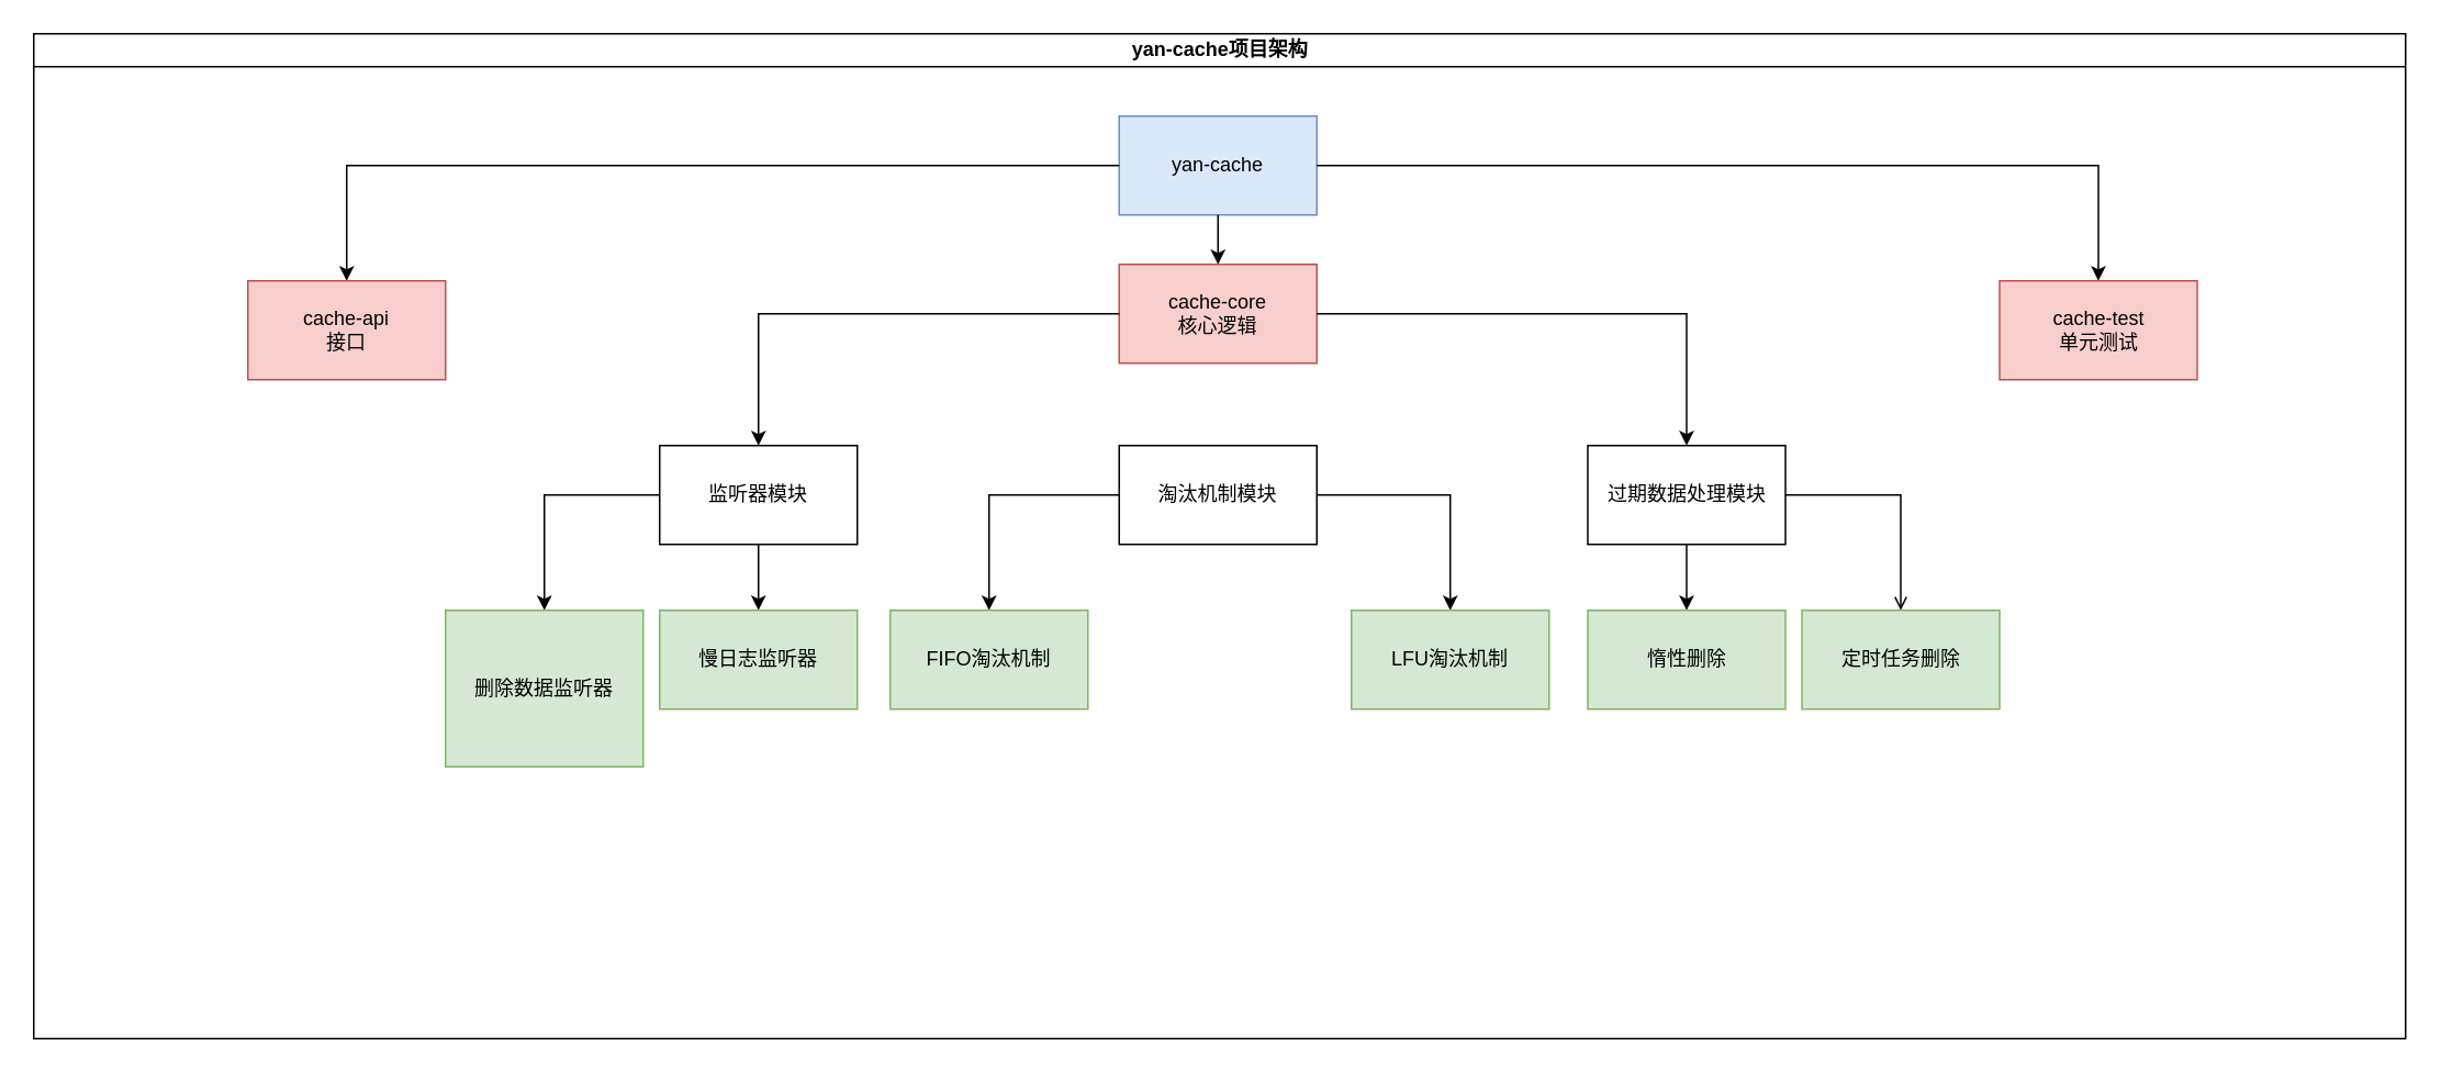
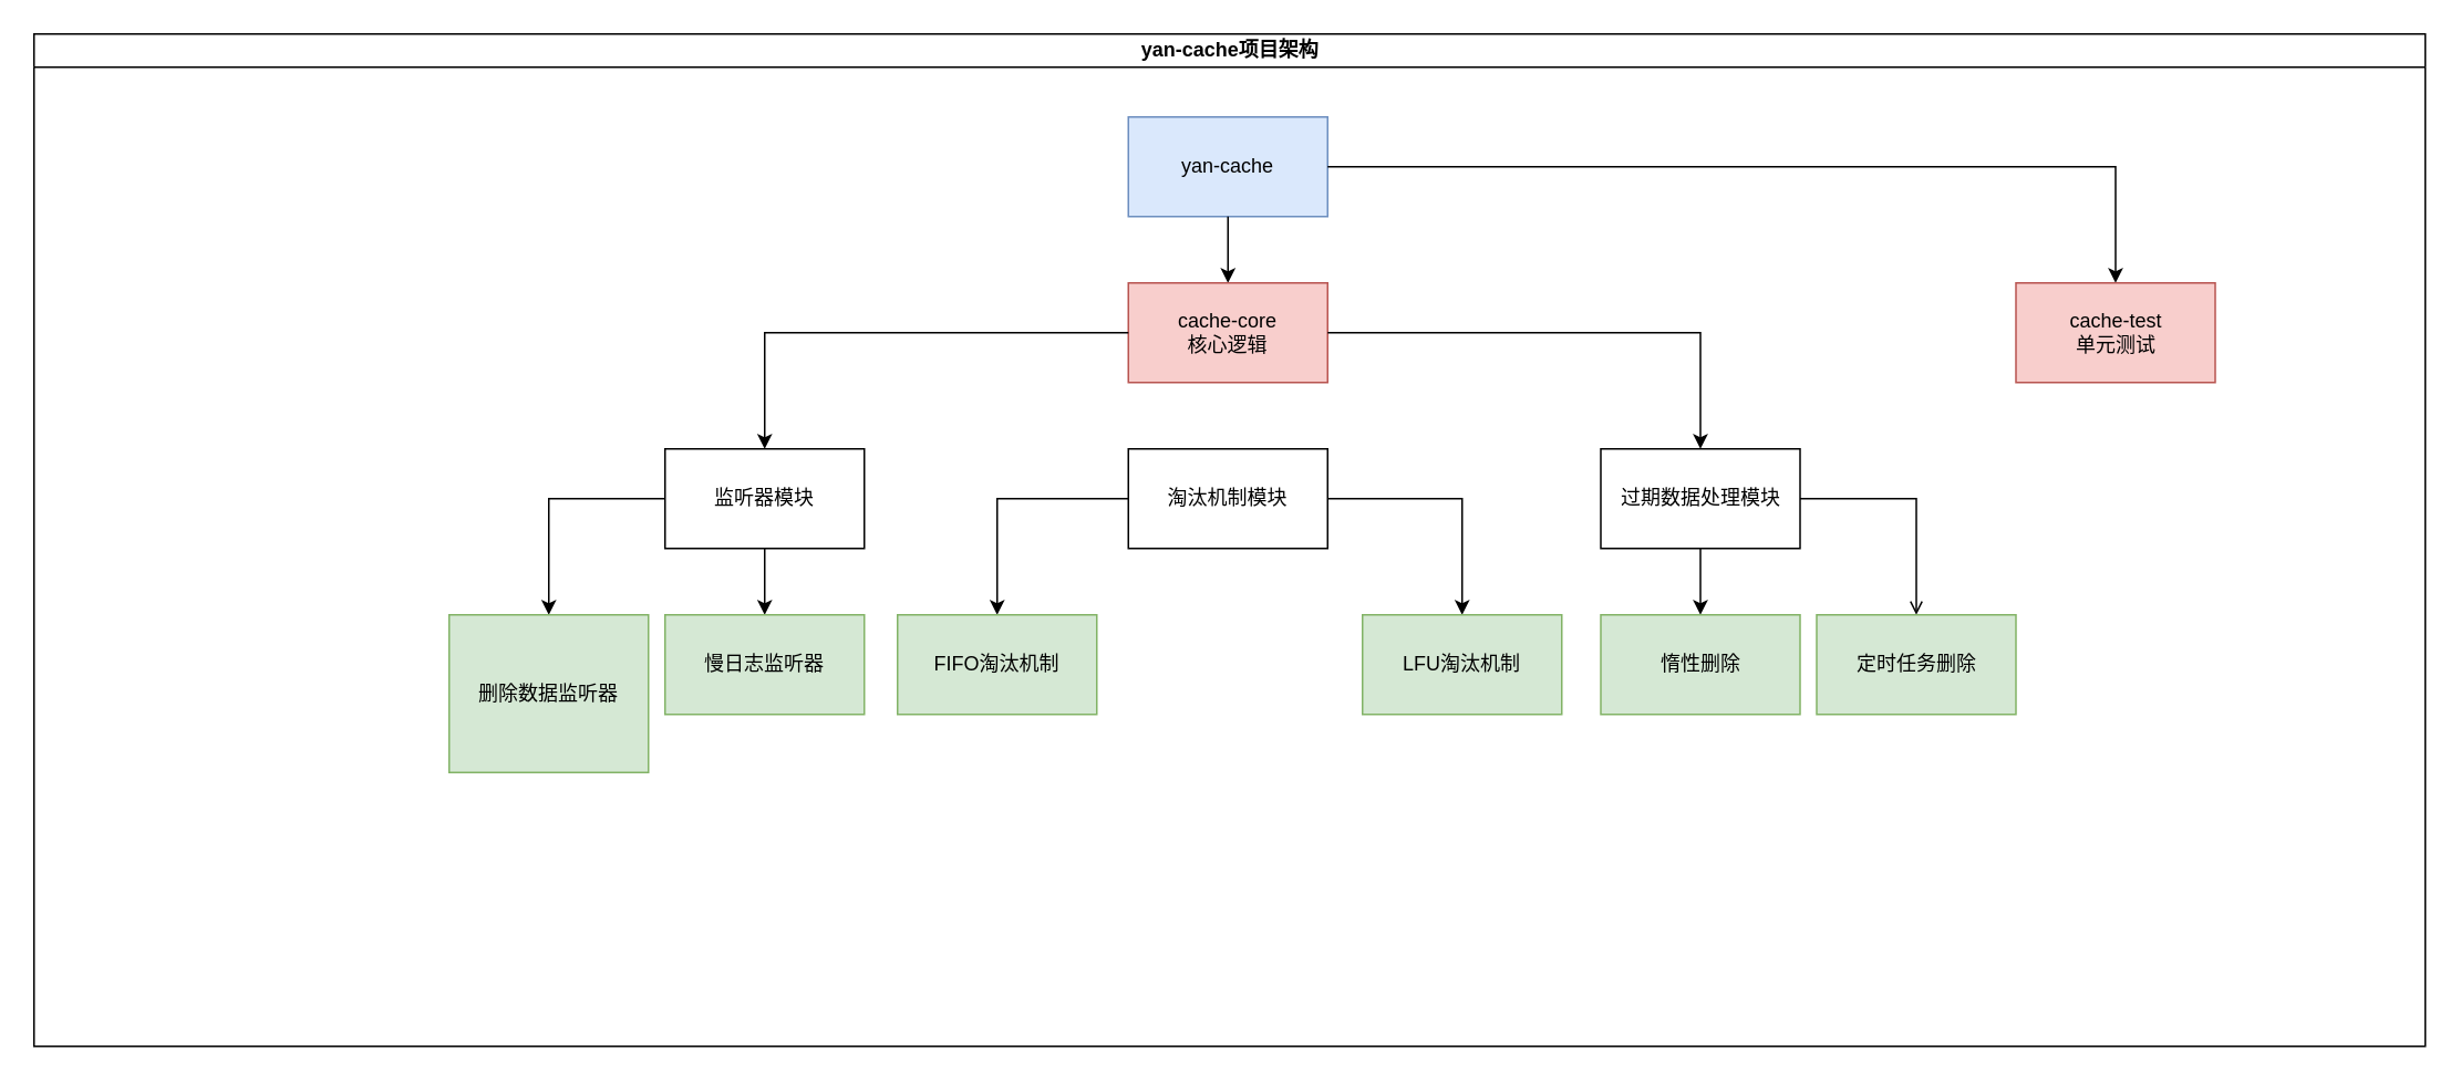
  <mxCell id="0" />
  <mxCell id="1" parent="0" />
  <mxCell id="2" value="yan-cache项目架构" style="swimlane;html=1;startSize=20;horizontal=1;containerType=tree;glass=0;" parent="1" vertex="1"><mxGeometry x="20" y="20" width="1440" height="610" as="geometry" /></mxCell>
  <mxCell id="3" value="yan-cache" style="rounded=0;whiteSpace=wrap;html=1;fillColor=#dae8fc;strokeColor=#6c8ebf;" vertex="1" parent="2"><mxGeometry x="659" y="50" width="120" height="60" as="geometry" /></mxCell>
- <mxCell id="4" value="" style="edgeStyle=orthogonalEdgeStyle;rounded=0;orthogonalLoop=1;jettySize=auto;html=1;" edge="1" source="3" target="5" parent="2"><mxGeometry relative="1" as="geometry" /></mxCell>
- <mxCell id="5" value="cache-api&lt;br&gt;接口" style="rounded=0;whiteSpace=wrap;html=1;fillColor=#f8cecc;strokeColor=#b85450;" vertex="1" parent="2"><mxGeometry x="130" y="150" width="120" height="60" as="geometry" /></mxCell>
  <mxCell id="6" value="" style="edgeStyle=orthogonalEdgeStyle;rounded=0;orthogonalLoop=1;jettySize=auto;html=1;" edge="1" source="3" target="7" parent="2"><mxGeometry relative="1" as="geometry" /></mxCell>
- <mxCell id="7" value="cache-core&lt;br&gt;核心逻辑" style="rounded=0;whiteSpace=wrap;html=1;fillColor=#f8cecc;strokeColor=#b85450;" vertex="1" parent="2"><mxGeometry x="659" y="140" width="120" height="60" as="geometry" /></mxCell>
+ <mxCell id="7" value="cache-core&lt;br&gt;核心逻辑" style="rounded=0;whiteSpace=wrap;html=1;fillColor=#f8cecc;strokeColor=#b85450;" vertex="1" parent="2"><mxGeometry x="659" y="150" width="120" height="60" as="geometry" /></mxCell>
  <mxCell id="8" value="" style="edgeStyle=orthogonalEdgeStyle;rounded=0;orthogonalLoop=1;jettySize=auto;html=1;" edge="1" source="3" target="9" parent="2"><mxGeometry relative="1" as="geometry" /></mxCell>
  <mxCell id="9" value="cache-test&lt;br&gt;单元测试" style="rounded=0;whiteSpace=wrap;html=1;fillColor=#f8cecc;strokeColor=#b85450;" vertex="1" parent="2"><mxGeometry x="1193.5" y="150" width="120" height="60" as="geometry" /></mxCell>
  <mxCell id="10" value="淘汰机制模块" style="rounded=0;whiteSpace=wrap;html=1;" vertex="1" parent="2"><mxGeometry x="659" y="250" width="120" height="60" as="geometry" /></mxCell>
  <mxCell id="11" value="" style="edgeStyle=orthogonalEdgeStyle;rounded=0;orthogonalLoop=1;jettySize=auto;html=1;" edge="1" target="12" source="7" parent="2"><mxGeometry relative="1" as="geometry"><mxPoint x="759" y="160" as="sourcePoint" /></mxGeometry></mxCell>
  <mxCell id="12" value="过期数据处理模块" style="rounded=0;whiteSpace=wrap;html=1;" vertex="1" parent="2"><mxGeometry x="943.5" y="250" width="120" height="60" as="geometry" /></mxCell>
  <mxCell id="13" value="" style="edgeStyle=orthogonalEdgeStyle;rounded=0;orthogonalLoop=1;jettySize=auto;html=1;" edge="1" target="14" source="7" parent="2"><mxGeometry relative="1" as="geometry"><mxPoint x="759" y="160" as="sourcePoint" /></mxGeometry></mxCell>
  <mxCell id="14" value="监听器模块" style="rounded=0;whiteSpace=wrap;html=1;" vertex="1" parent="2"><mxGeometry x="380" y="250" width="120" height="60" as="geometry" /></mxCell>
  <mxCell id="15" value="" style="edgeStyle=orthogonalEdgeStyle;rounded=0;orthogonalLoop=1;jettySize=auto;html=1;" edge="1" target="16" source="14" parent="2"><mxGeometry relative="1" as="geometry"><mxPoint x="523" y="170" as="sourcePoint" /></mxGeometry></mxCell>
  <mxCell id="16" value="删除数据监听器" style="rounded=0;whiteSpace=wrap;html=1;labelBackgroundColor=none;labelBorderColor=none;fillColor=#d5e8d4;strokeColor=#82b366;" vertex="1" parent="2"><mxGeometry x="250" y="350" width="120" height="95" as="geometry" /></mxCell>
  <mxCell id="17" value="" style="edgeStyle=orthogonalEdgeStyle;rounded=0;orthogonalLoop=1;jettySize=auto;html=1;" edge="1" target="18" source="14" parent="2"><mxGeometry relative="1" as="geometry"><mxPoint x="523" y="170" as="sourcePoint" /></mxGeometry></mxCell>
  <mxCell id="18" value="慢日志监听器" style="rounded=0;whiteSpace=wrap;html=1;labelBackgroundColor=none;labelBorderColor=none;fillColor=#d5e8d4;strokeColor=#82b366;" vertex="1" parent="2"><mxGeometry x="380" y="350" width="120" height="60" as="geometry" /></mxCell>
  <mxCell id="19" value="" style="edgeStyle=orthogonalEdgeStyle;rounded=0;orthogonalLoop=1;jettySize=auto;html=1;" edge="1" target="20" source="10" parent="2"><mxGeometry relative="1" as="geometry"><mxPoint x="189" y="200" as="sourcePoint" /></mxGeometry></mxCell>
  <mxCell id="20" value="FIFO淘汰机制" style="rounded=0;whiteSpace=wrap;html=1;fillColor=#d5e8d4;strokeColor=#82b366;" vertex="1" parent="2"><mxGeometry x="520" y="350" width="120" height="60" as="geometry" /></mxCell>
  <mxCell id="21" value="" style="edgeStyle=orthogonalEdgeStyle;rounded=0;orthogonalLoop=1;jettySize=auto;html=1;" edge="1" target="22" source="10" parent="2"><mxGeometry relative="1" as="geometry"><mxPoint x="189" y="200" as="sourcePoint" /></mxGeometry></mxCell>
  <mxCell id="22" value="LFU淘汰机制" style="rounded=0;whiteSpace=wrap;html=1;fillColor=#d5e8d4;strokeColor=#82b366;" vertex="1" parent="2"><mxGeometry x="800" y="350" width="120" height="60" as="geometry" /></mxCell>
  <mxCell id="23" value="" style="edgeStyle=orthogonalEdgeStyle;rounded=0;orthogonalLoop=1;jettySize=auto;html=1;" edge="1" target="24" source="12" parent="2"><mxGeometry relative="1" as="geometry"><mxPoint x="152.5" y="170" as="sourcePoint" /></mxGeometry></mxCell>
  <mxCell id="24" value="惰性删除" style="rounded=0;whiteSpace=wrap;html=1;fillColor=#d5e8d4;strokeColor=#82b366;" vertex="1" parent="2"><mxGeometry x="943.5" y="350" width="120" height="60" as="geometry" /></mxCell>
  <mxCell id="25" value="" style="edgeStyle=orthogonalEdgeStyle;rounded=0;orthogonalLoop=1;jettySize=auto;html=1;endArrow=open;" edge="1" target="26" source="12" parent="2"><mxGeometry relative="1" as="geometry"><mxPoint x="152.5" y="170" as="sourcePoint" /></mxGeometry></mxCell>
  <mxCell id="26" value="定时任务删除" style="rounded=0;whiteSpace=wrap;html=1;fillColor=#d5e8d4;strokeColor=#82b366;" vertex="1" parent="2"><mxGeometry x="1073.5" y="350" width="120" height="60" as="geometry" /></mxCell>
